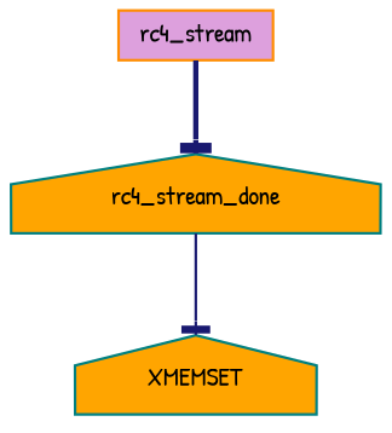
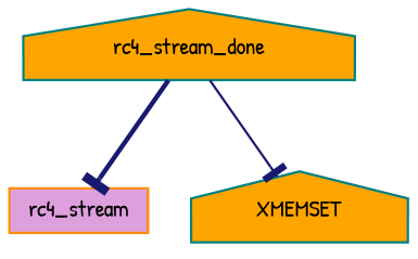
  digraph {
    fontname="Patrick Hand"
    rankdir=TB
    node [color=teal fillcolor=orange fontname="Patrick Hand" fontsize=10 shape=house style=filled]
    edge [arrowhead=tee color=midnightblue fontname="Patrick Hand" fontsize=10 labelfontname=Helvetica labelfontsize=10]
    n1 [color=darkorange fillcolor=plum fontcolor=black height=0.2 label=rc4_stream shape=box width=0.4]
    n2 [height=0.2 label=rc4_stream_done width=0.4]
    n3 [height=0.2 label=XMEMSET width=0.4]
-   n1 -> n2 [style=bold]
+   n2 -> n1 [style=bold]
    n2 -> n3 [style=solid]
  }
